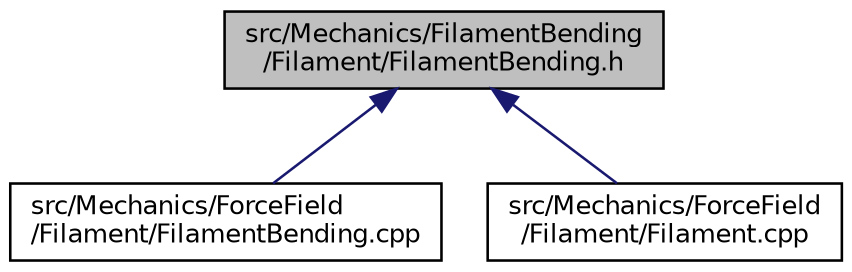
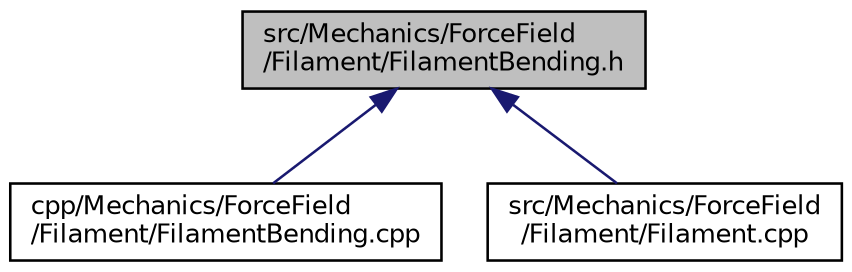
  digraph {
    node [color=black fillcolor=white fontname=Helvetica fontsize=10 shape=record style=filled]
    edge [color=midnightblue dir=back fontname=Helvetica fontsize=10 labelfontname=Helvetica labelfontsize=10 style=solid]
-   n1 [fillcolor=grey75 fontcolor=black height=0.2 label="src/Mechanics/FilamentBending\l/Filament/FilamentBending.h" width=0.4]
-   n2 [height=0.2 label="src/Mechanics/ForceField\l/Filament/FilamentBending.cpp" width=0.4]
+   n1 [fillcolor=grey75 fontcolor=black height=0.2 label="src/Mechanics/ForceField\l/Filament/FilamentBending.h" width=0.4]
+   n2 [height=0.2 label="cpp/Mechanics/ForceField\l/Filament/FilamentBending.cpp" width=0.4]
    n3 [height=0.2 label="src/Mechanics/ForceField\l/Filament/Filament.cpp" width=0.4]
    n1 -> n2
    n1 -> n3
  }
